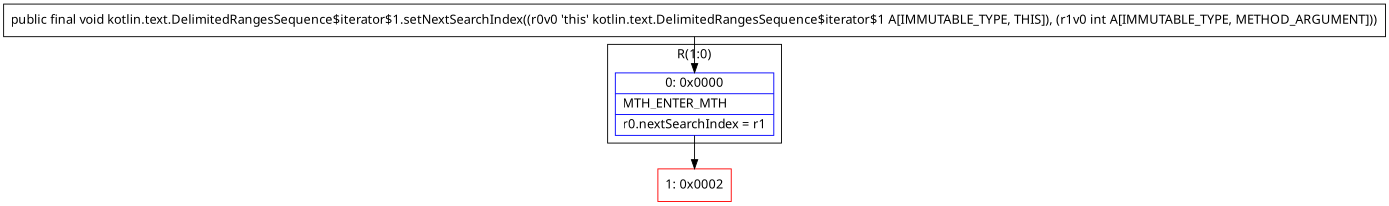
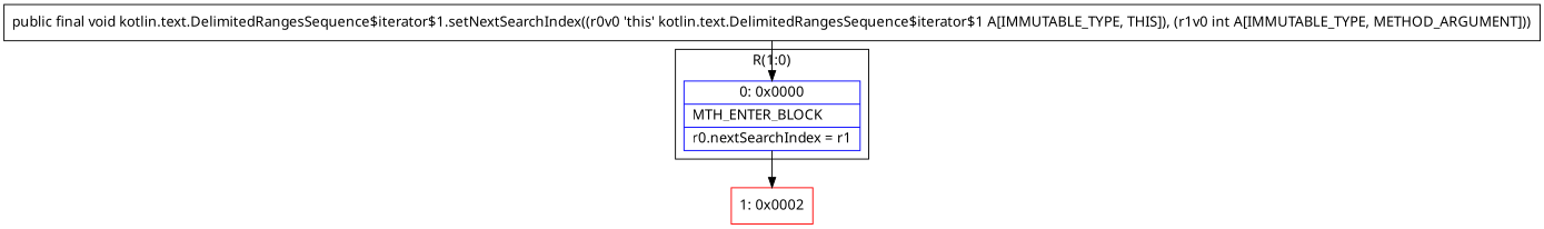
  digraph {
    fontname="Noto Sans"
    node [shape=record fontname="Noto Sans"]
    edge [fontname="Noto Sans"]
-   n1 [color=blue label="{0\:\ 0x0000|MTH_ENTER_MTH\l|r0.nextSearchIndex = r1\l}"]
+   n1 [color=blue label="{0\:\ 0x0000|MTH_ENTER_BLOCK\l|r0.nextSearchIndex = r1\l}"]
    n2 [color=red label="{1\:\ 0x0002}"]
    n3 [label="{public final void kotlin.text.DelimitedRangesSequence$iterator$1.setNextSearchIndex((r0v0 'this' kotlin.text.DelimitedRangesSequence$iterator$1 A[IMMUTABLE_TYPE, THIS]), (r1v0 int A[IMMUTABLE_TYPE, METHOD_ARGUMENT])) }"]
    subgraph cluster_1 {
      label="R(1:0)"
      n1
    }
    n1 -> n2
    n3 -> n1
  }
